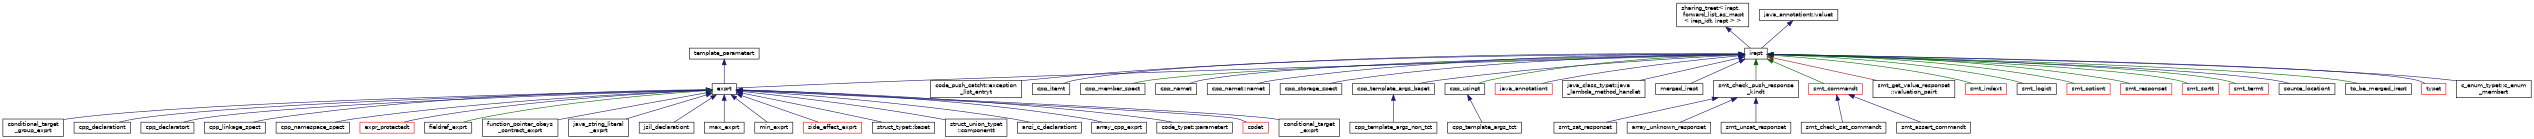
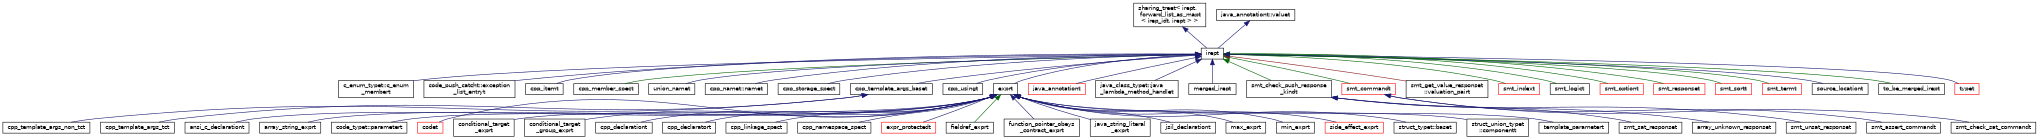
  digraph {
    rankdir=TB
    node [color=black fontname=Helvetica fontsize=10 shape=record]
    edge [color=midnightblue dir=back fontname=Helvetica fontsize=10 labelfontname=Helvetica labelfontsize=10 style=solid]
    n1 [height=0.2 label="sharing_treet\< irept,\l forward_list_as_mapt\l\< irep_idt, irept \> \>" width=0.4]
    n2 [height=0.2 label=irept width=0.4]
    n3 [height=0.2 label="c_enum_typet::c_enum\l_membert" width=0.4]
    n4 [height=0.2 label="code_push_catcht::exception\l_list_entryt" width=0.4]
    n5 [height=0.2 label=cpp_itemt width=0.4]
    n6 [height=0.2 label=cpp_member_spect width=0.4]
-   n7 [height=0.2 label=cpp_namet width=0.4]
+   n7 [height=0.2 label=union_namet width=0.4]
    n8 [height=0.2 label="cpp_namet::namet" width=0.4]
    n9 [height=0.2 label=cpp_storage_spect width=0.4]
    n10 [height=0.2 label=cpp_template_args_baset width=0.4]
    n11 [height=0.2 label=cpp_usingt width=0.4]
    n12 [height=0.2 label=exprt width=0.4]
    n13 [color=red height=0.2 label=java_annotationt width=0.4]
    n14 [height=0.2 label="java_class_typet::java\l_lambda_method_handlet" width=0.4]
    n15 [height=0.2 label=merged_irept width=0.4]
    n16 [height=0.2 label="smt_check_push_response\l_kindt" width=0.4]
    n17 [color=red height=0.2 label=smt_commandt width=0.4]
    n18 [height=0.2 label="smt_get_value_responset\l::valuation_pairt" width=0.4]
    n19 [color=red height=0.2 label=smt_indext width=0.4]
    n20 [height=0.2 label=smt_logict width=0.4]
    n21 [color=red height=0.2 label=smt_optiont width=0.4]
    n22 [color=red height=0.2 label=smt_responset width=0.4]
    n23 [color=red height=0.2 label=smt_sortt width=0.4]
    n24 [color=red height=0.2 label=smt_termt width=0.4]
    n25 [height=0.2 label=source_locationt width=0.4]
    n26 [height=0.2 label=to_be_merged_irept width=0.4]
    n27 [color=red height=0.2 label=typet width=0.4]
    n28 [height=0.2 label=cpp_template_args_non_tct width=0.4]
    n29 [height=0.2 label=cpp_template_args_tct width=0.4]
    n30 [height=0.2 label=ansi_c_declarationt width=0.4]
-   n31 [height=0.2 label=array_cpp_exprt width=0.4]
+   n31 [height=0.2 label=array_string_exprt width=0.4]
    n32 [height=0.2 label="code_typet::parametert" width=0.4]
    n33 [color=red height=0.2 label=codet width=0.4]
    n34 [height=0.2 label="conditional_target\l_exprt" width=0.4]
    n35 [height=0.2 label="conditional_target\l_group_exprt" width=0.4]
    n36 [height=0.2 label=cpp_declarationt width=0.4]
    n37 [height=0.2 label=cpp_declaratort width=0.4]
    n38 [height=0.2 label=cpp_linkage_spect width=0.4]
    n39 [height=0.2 label=cpp_namespace_spect width=0.4]
    n40 [color=red height=0.2 label=expr_protectedt width=0.4]
    n41 [height=0.2 label=fieldref_exprt width=0.4]
    n42 [height=0.2 label="function_pointer_obeys\l_contract_exprt" width=0.4]
    n43 [height=0.2 label="java_string_literal\l_exprt" width=0.4]
    n44 [height=0.2 label=jsil_declarationt width=0.4]
    n45 [height=0.2 label=max_exprt width=0.4]
    n46 [height=0.2 label=min_exprt width=0.4]
    n47 [color=red height=0.2 label=side_effect_exprt width=0.4]
    n48 [height=0.2 label="struct_typet::baset" width=0.4]
    n49 [height=0.2 label="struct_union_typet\l::componentt" width=0.4]
    n50 [height=0.2 label=template_parametert width=0.4]
    n51 [height=0.2 label="java_annotationt::valuet" width=0.4]
    n52 [height=0.2 label=smt_sat_responset width=0.4]
    n53 [height=0.2 label=array_unknown_responset width=0.4]
    n54 [height=0.2 label=smt_unsat_responset width=0.4]
    n55 [height=0.2 label=smt_assert_commandt width=0.4]
    n56 [height=0.2 label=smt_check_sat_commandt width=0.4]
    n1 -> n2
    n2 -> n3
    n2 -> n4
    n2 -> n5
    n2 -> n6 [color=darkgreen]
    n2 -> n7
    n2 -> n8
    n2 -> n9
    n2 -> n10
-   n2 -> n11 [color=darkgreen]
+   n2 -> n11
    n2 -> n12
    n2 -> n13
    n2 -> n14
    n2 -> n15
    n2 -> n16 [color=darkgreen]
    n2 -> n17 [color=darkgreen]
    n2 -> n18 [color=firebrick4]
    n2 -> n19 [color=darkgreen]
    n2 -> n20 [color=darkgreen]
    n2 -> n21 [color=darkgreen]
    n2 -> n22 [color=darkgreen]
    n2 -> n23 [color=darkgreen]
    n2 -> n24 [color=darkgreen]
    n2 -> n25
    n2 -> n26 [color=darkgreen]
    n2 -> n27
    n10 -> n28
-   n11 -> n29
+   n10 -> n29
    n12 -> n30
    n12 -> n31
    n12 -> n32
    n12 -> n33
    n12 -> n34
    n12 -> n35
    n12 -> n36
    n12 -> n37
    n12 -> n38
    n12 -> n39
    n12 -> n40
    n12 -> n41 [color=darkgreen]
    n12 -> n42
    n12 -> n43
    n12 -> n44
    n12 -> n45
    n12 -> n46
    n12 -> n47
    n12 -> n48
    n12 -> n49
-   n50 -> n12
+   n12 -> n50
    n16 -> n52
    n16 -> n53
    n16 -> n54
    n17 -> n55
    n17 -> n56
    n51 -> n2
  }
